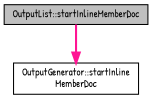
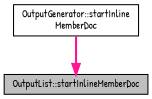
  digraph {
    rankdir=TB
    fontname="Patrick Hand"
    node [color=black fontname="Patrick Hand" fontsize=10 shape=record style=filled]
    n1 [fillcolor=grey75 fontcolor=black height=0.2 label="OutputList::startInlineMemberDoc" width=0.4]
    n2 [fillcolor=white height=0.2 label="OutputGenerator::startInline\lMemberDoc" width=0.4]
-   n1 -> n2 [color=deeppink fontname="Patrick Hand" fontsize=10 labelfontname=Helvetica labelfontsize=10 style=bold]
+   n2 -> n1 [color=deeppink fontname="Patrick Hand" fontsize=10 labelfontname=Helvetica labelfontsize=10 style=bold]
  }
